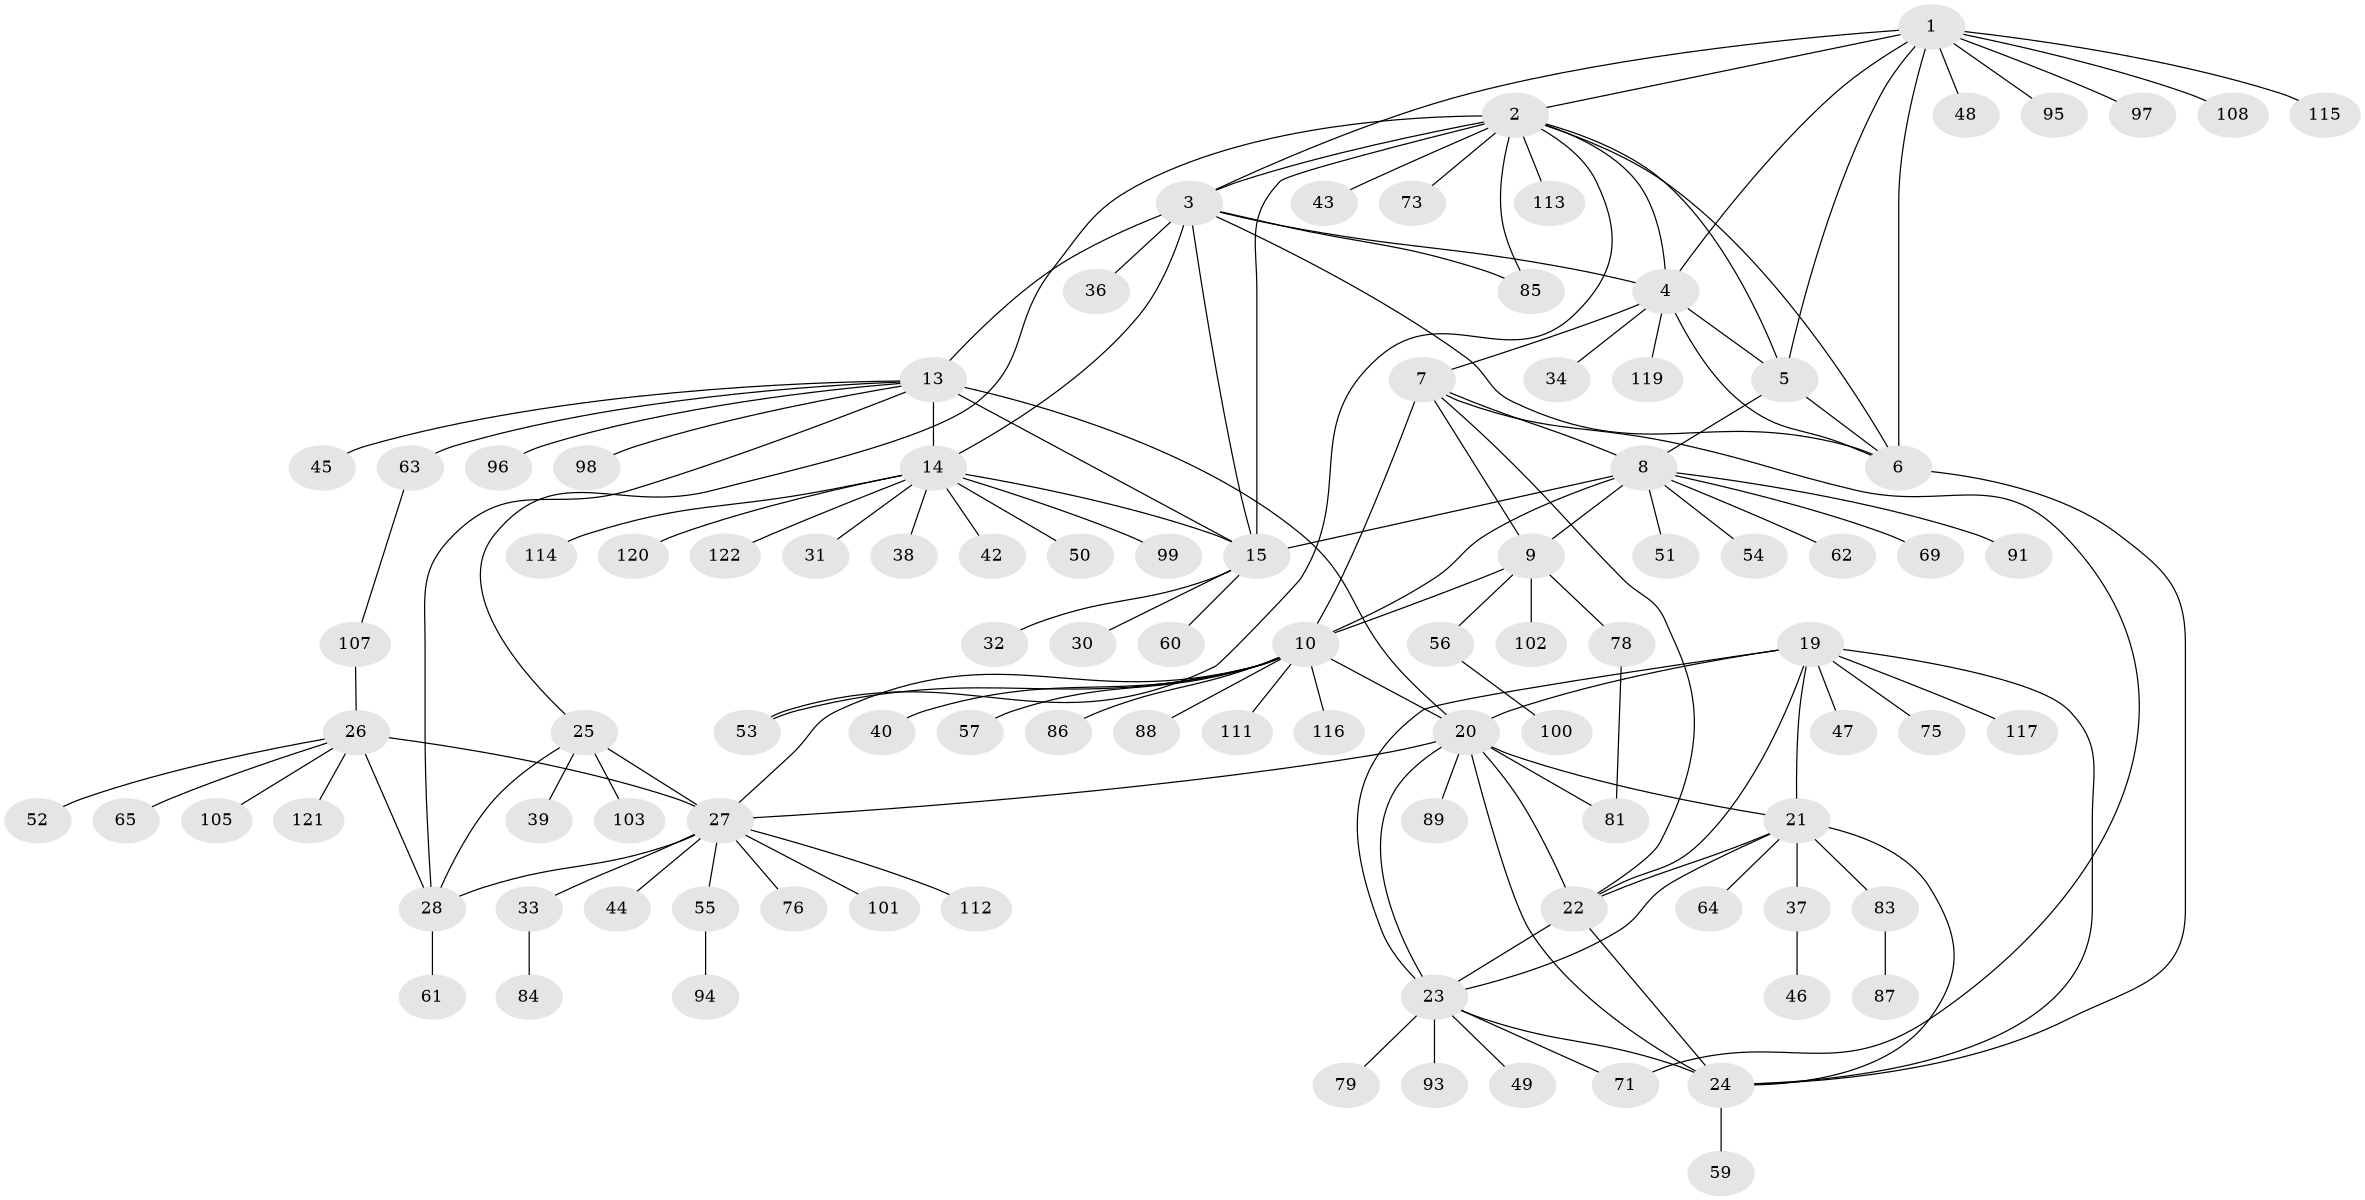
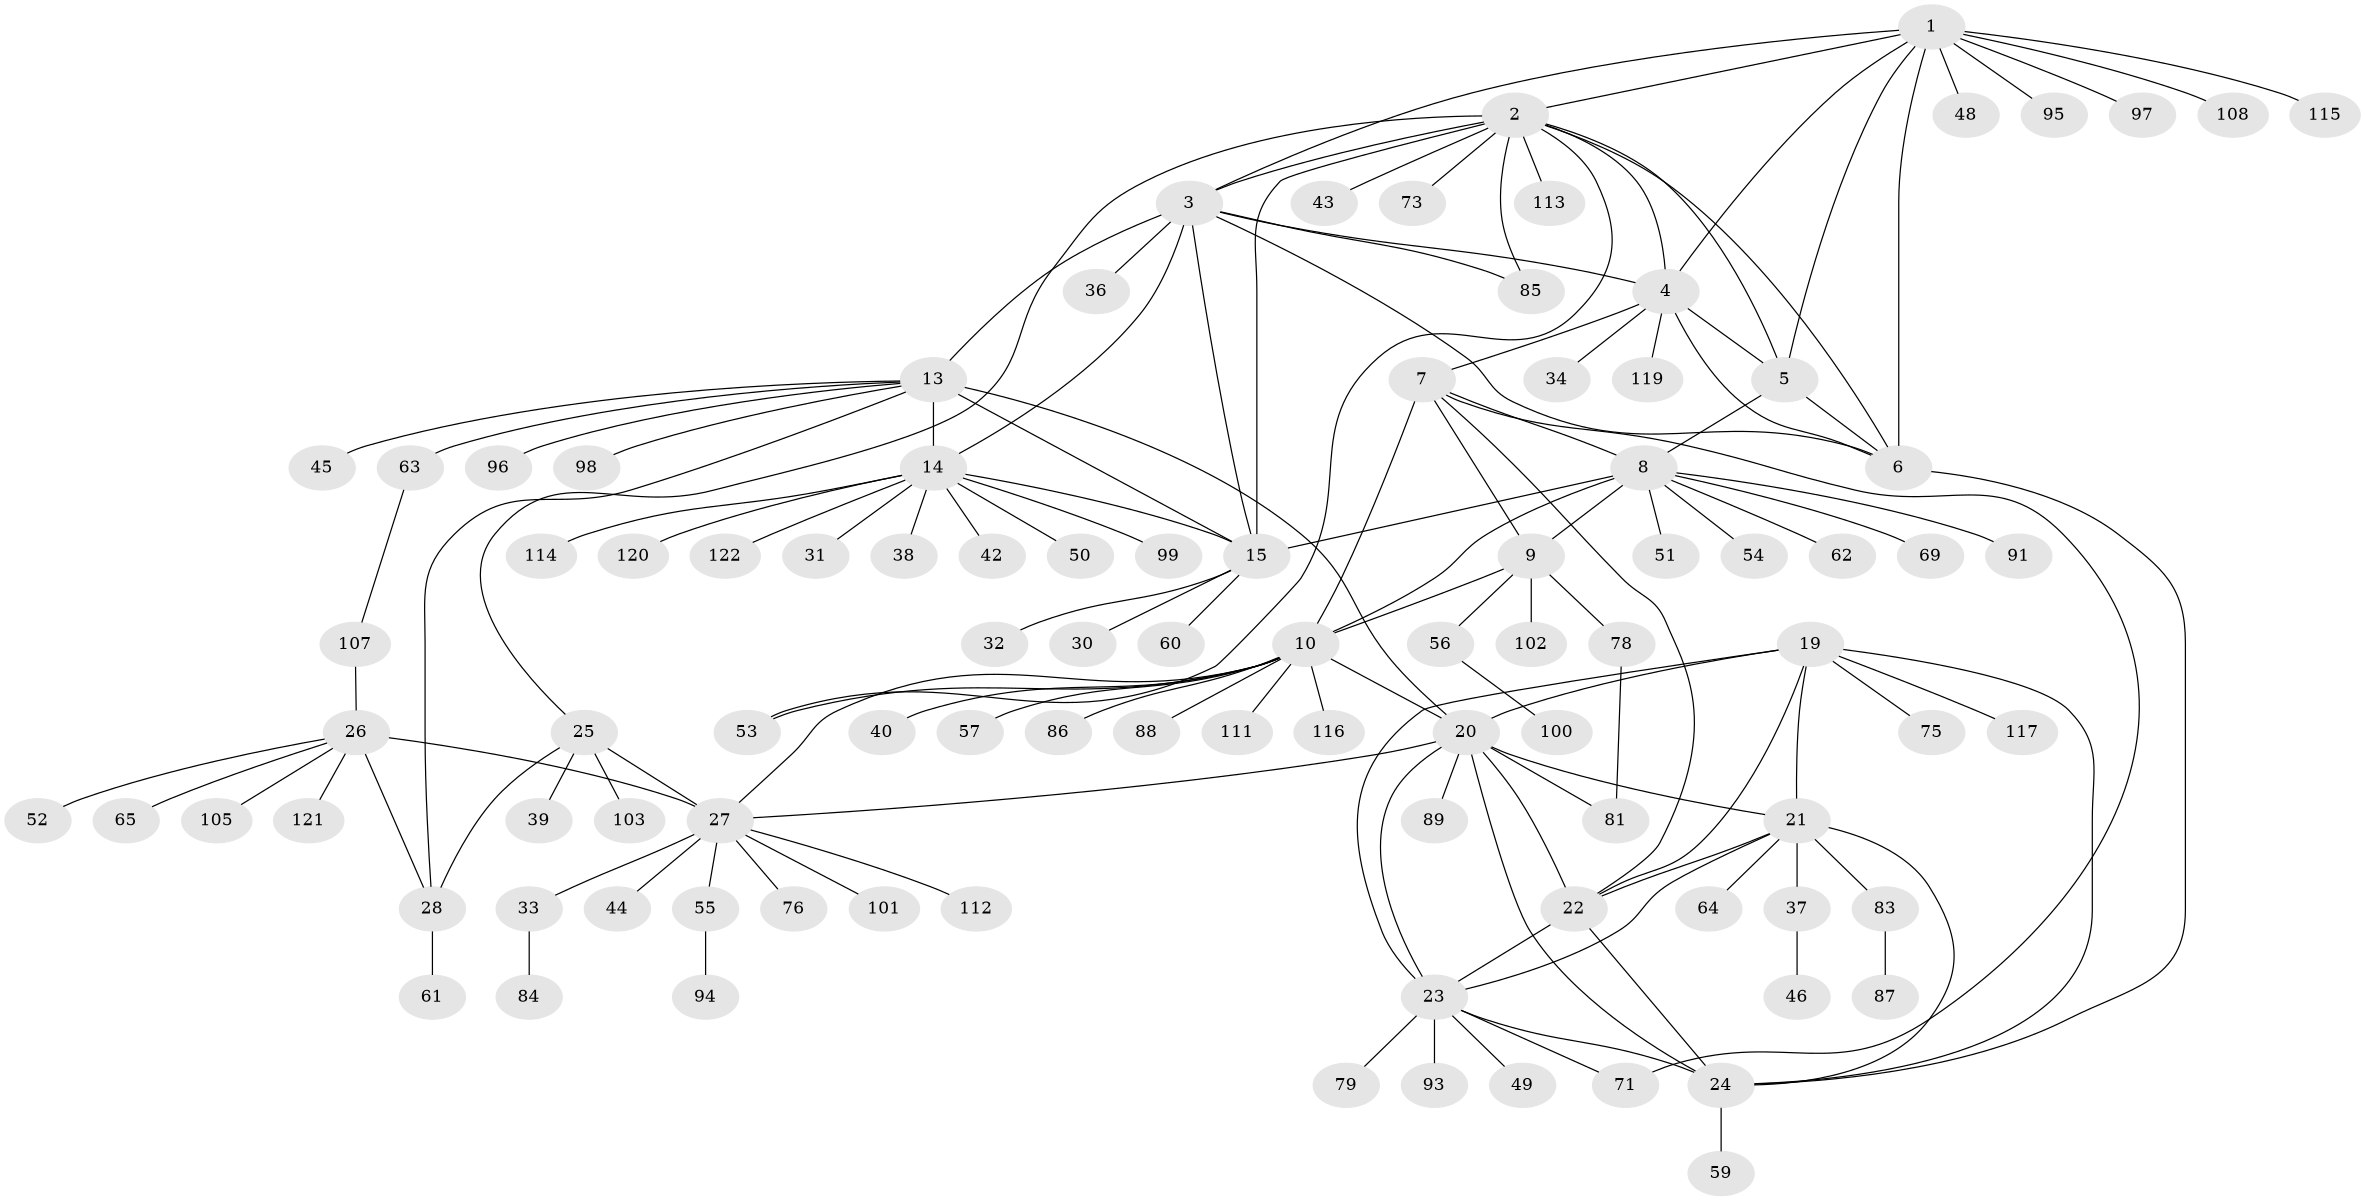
  graph {
    node [color=gray90 style=filled]
    1 [super="+104"]
    2 [super="+68"]
    3 [super="+17"]
    4 [super="+118"]
    5 [super="+41"]
    6
    48
    95
    97
    108
    115
    15 [super="+16"]
    25 [super="+106"]
    43
    53
    73
    85
    113
    13 [super="+18"]
    14 [super="+109"]
    36
    7 [super="+92"]
    34
    119
    8 [super="+11"]
    24 [super="+70"]
    32
    n28 [label=30 super="+59"]
    60
    27 [super="+29"]
    28 [super="+90"]
    39
    103
    20 [super="+66"]
    45
    63
    96
    98
    31
    38 [super="+82"]
    42
    50
    99
    114
    120
    122
    9
    10 [super="+12"]
    22
    71
    51
    54
    62
    69
    91
    n56 [label=59]
    56 [super="+74"]
    78
    102
    40
    57
    86
    88
    111
    116
    23 [super="+67"]
    100
    81
    21 [super="+110"]
    89
    33
    44
    55
    76
    101
    112
    61
    107
    19 [super="+72"]
-   47
    75
    117
    37 [super="+77"]
    64
    83
    49
    79
    93
    46
    87
    26 [super="+30"]
    52 [super="+80"]
    65
    105
    121
    84
    94
    1 -- 2
    1 -- 3
    1 -- 4
    1 -- 5
    1 -- 6
    1 -- 48
    1 -- 95
    1 -- 97
    1 -- 108
    1 -- 115
    2 -- 3
    2 -- 4
    2 -- 5
    2 -- 6
    2 -- 15
    2 -- 25
    2 -- 43
    2 -- 53
    2 -- 73
    2 -- 85
    2 -- 113
    3 -- 4
    3 -- 6
    3 -- 15 [weight=2]
    3 -- 85
    3 -- 13 [weight=2]
    3 -- 14
    3 -- 36
    4 -- 5
    4 -- 6
    4 -- 7
    4 -- 34
    4 -- 119
    5 -- 6
    5 -- 8
    6 -- 24
    15 -- 32
    15 -- n28
    15 -- 60
    25 -- 27 [weight=2]
    25 -- 28
    25 -- 39
    25 -- 103
    13 -- 15 [weight=4]
    13 -- 14 [weight=2]
    13 -- 28
    13 -- 20
    13 -- 45
    13 -- 63
    13 -- 96
    13 -- 98
    14 -- 15 [weight=2]
    14 -- 31
    14 -- 38
    14 -- 42
    14 -- 50
    14 -- 99
    14 -- 114
    14 -- 120
    14 -- 122
    7 -- 8 [weight=2]
    7 -- 9
    7 -- 10 [weight=2]
    7 -- 22
    7 -- 71
    8 -- 15
    8 -- 9 [weight=2]
    8 -- 10 [weight=4]
    8 -- 51
    8 -- 54
    8 -- 62
    8 -- 69
    8 -- 91
    24 -- n56
-   27 -- 28 [weight=2]
    27 -- 33
    27 -- 44
    27 -- 55
    27 -- 76
    27 -- 101
    27 -- 112
    28 -- 61
    20 -- 24
    20 -- 27
    20 -- 22
    20 -- 23
    20 -- 81
    20 -- 21
    20 -- 89
    63 -- 107
    9 -- 10 [weight=2]
    9 -- 56
    9 -- 78
    9 -- 102
    10 -- 53
    10 -- 27
    10 -- 20
    10 -- 40
    10 -- 57
    10 -- 86
    10 -- 88
    10 -- 111
    10 -- 116
    22 -- 24
    22 -- 23
    56 -- 100
    78 -- 81
    23 -- 24
    23 -- 71
    23 -- 49
    23 -- 79
    23 -- 93
    21 -- 24
    21 -- 22
    21 -- 23
    21 -- 37
    21 -- 64
    21 -- 83
    33 -- 84
    55 -- 94
    107 -- 26 [weight=2]
    19 -- 24
    19 -- 20
    19 -- 22
    19 -- 23
    19 -- 21
-   19 -- 47
    19 -- 75
    19 -- 117
    37 -- 46
    83 -- 87
    26 -- 27 [weight=4]
    26 -- 28 [weight=2]
    26 -- 52
    26 -- 65
    26 -- 105
    26 -- 121
  }
